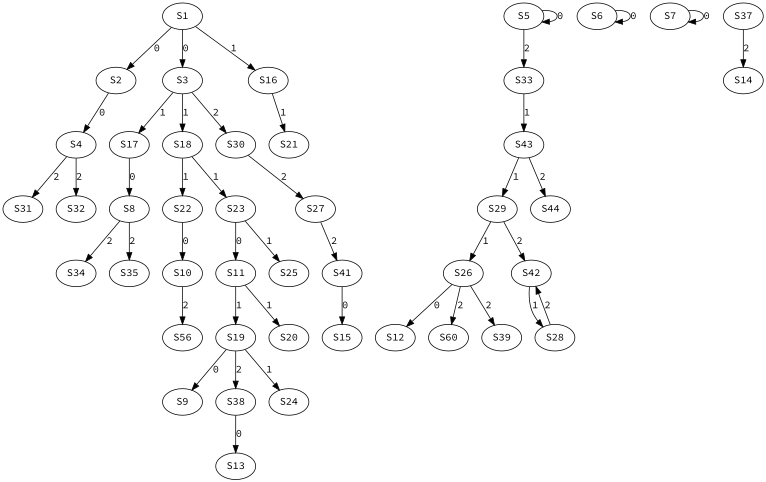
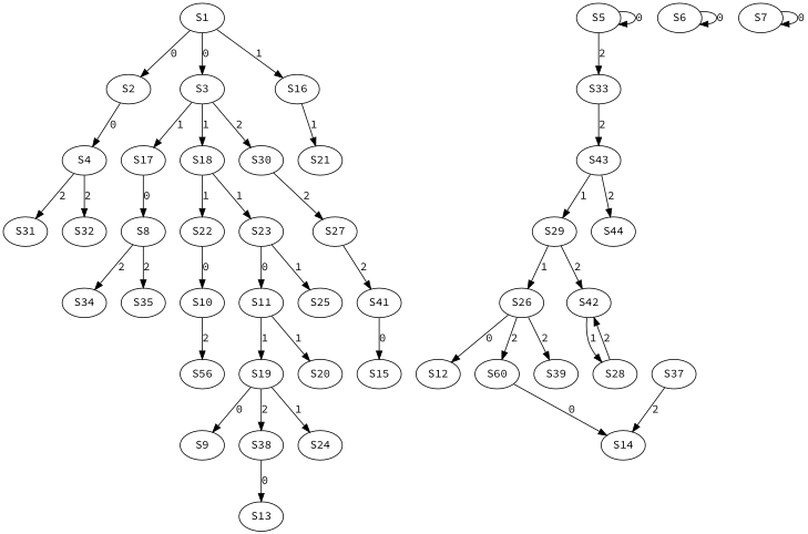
  strict digraph {
    fontname="Source Code Pro"
    node [fontname="Source Code Pro"]
    edge [fontname="Source Code Pro"]
    S1
    S2
    S3
    S16
    S4
    S17
    S18
    S30
    S21
    S31
    S32
    S8
    S22
    S23
    S27
    S5
    S33
    S43
    S6
    S7
    S34
    S35
    S19
    S9
    S38
    S24
    S13
    S10
    n29 [label=S56]
    S11
    S25
    S20
    S26
    S12
    n35 [label=S60]
    S39
    S14
    S37
    S41
    S15
    S29
    S42
    S28
    S44
    S1 -> S2 [label=0]
    S1 -> S3 [label=0]
    S1 -> S16 [label=1]
    S2 -> S4 [label=0]
    S3 -> S17 [label=1]
    S3 -> S18 [label=1]
    S3 -> S30 [label=2]
    S16 -> S21 [label=1]
    S4 -> S31 [label=2]
    S4 -> S32 [label=2]
    S17 -> S8 [label=0]
    S18 -> S22 [label=1]
    S18 -> S23 [label=1]
    S30 -> S27 [label=2]
    S8 -> S34 [label=2]
    S8 -> S35 [label=2]
    S22 -> S10 [label=0]
    S23 -> S11 [label=0]
    S23 -> S25 [label=1]
    S27 -> S41 [label=2]
    S5 -> S5 [label=0]
    S5 -> S33 [label=2]
-   S33 -> S43 [label=1]
+   S33 -> S43 [label=2]
    S43 -> S29 [label=1]
    S43 -> S44 [label=2]
    S6 -> S6 [label=0]
    S7 -> S7 [label=0]
    S19 -> S9 [label=0]
    S19 -> S38 [label=2]
    S19 -> S24 [label=1]
    S38 -> S13 [label=0]
    S10 -> n29 [label=2]
    S11 -> S19 [label=1]
    S11 -> S20 [label=1]
    S26 -> S12 [label=0]
    S26 -> n35 [label=2]
    S26 -> S39 [label=2]
+   n35 -> S14 [label=0]
    S37 -> S14 [label=2]
    S41 -> S15 [label=0]
    S29 -> S26 [label=1]
    S29 -> S42 [label=2]
    S42 -> S28 [label=1]
    S28 -> S42 [label=2]
  }
